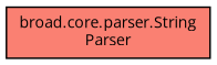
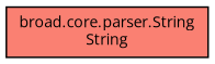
  digraph {
    rankdir=LR
    fontname="Open Sans"
-   n1 [color=black fillcolor=salmon fontname="Open Sans" fontsize=10 height=0.2 label="broad.core.parser.String\lParser" shape=record style=filled width=0.4]
+   n1 [color=black fillcolor=salmon fontname="Open Sans" fontsize=10 height=0.2 label="broad.core.parser.String\lString" shape=record style=filled width=0.4]
  }
